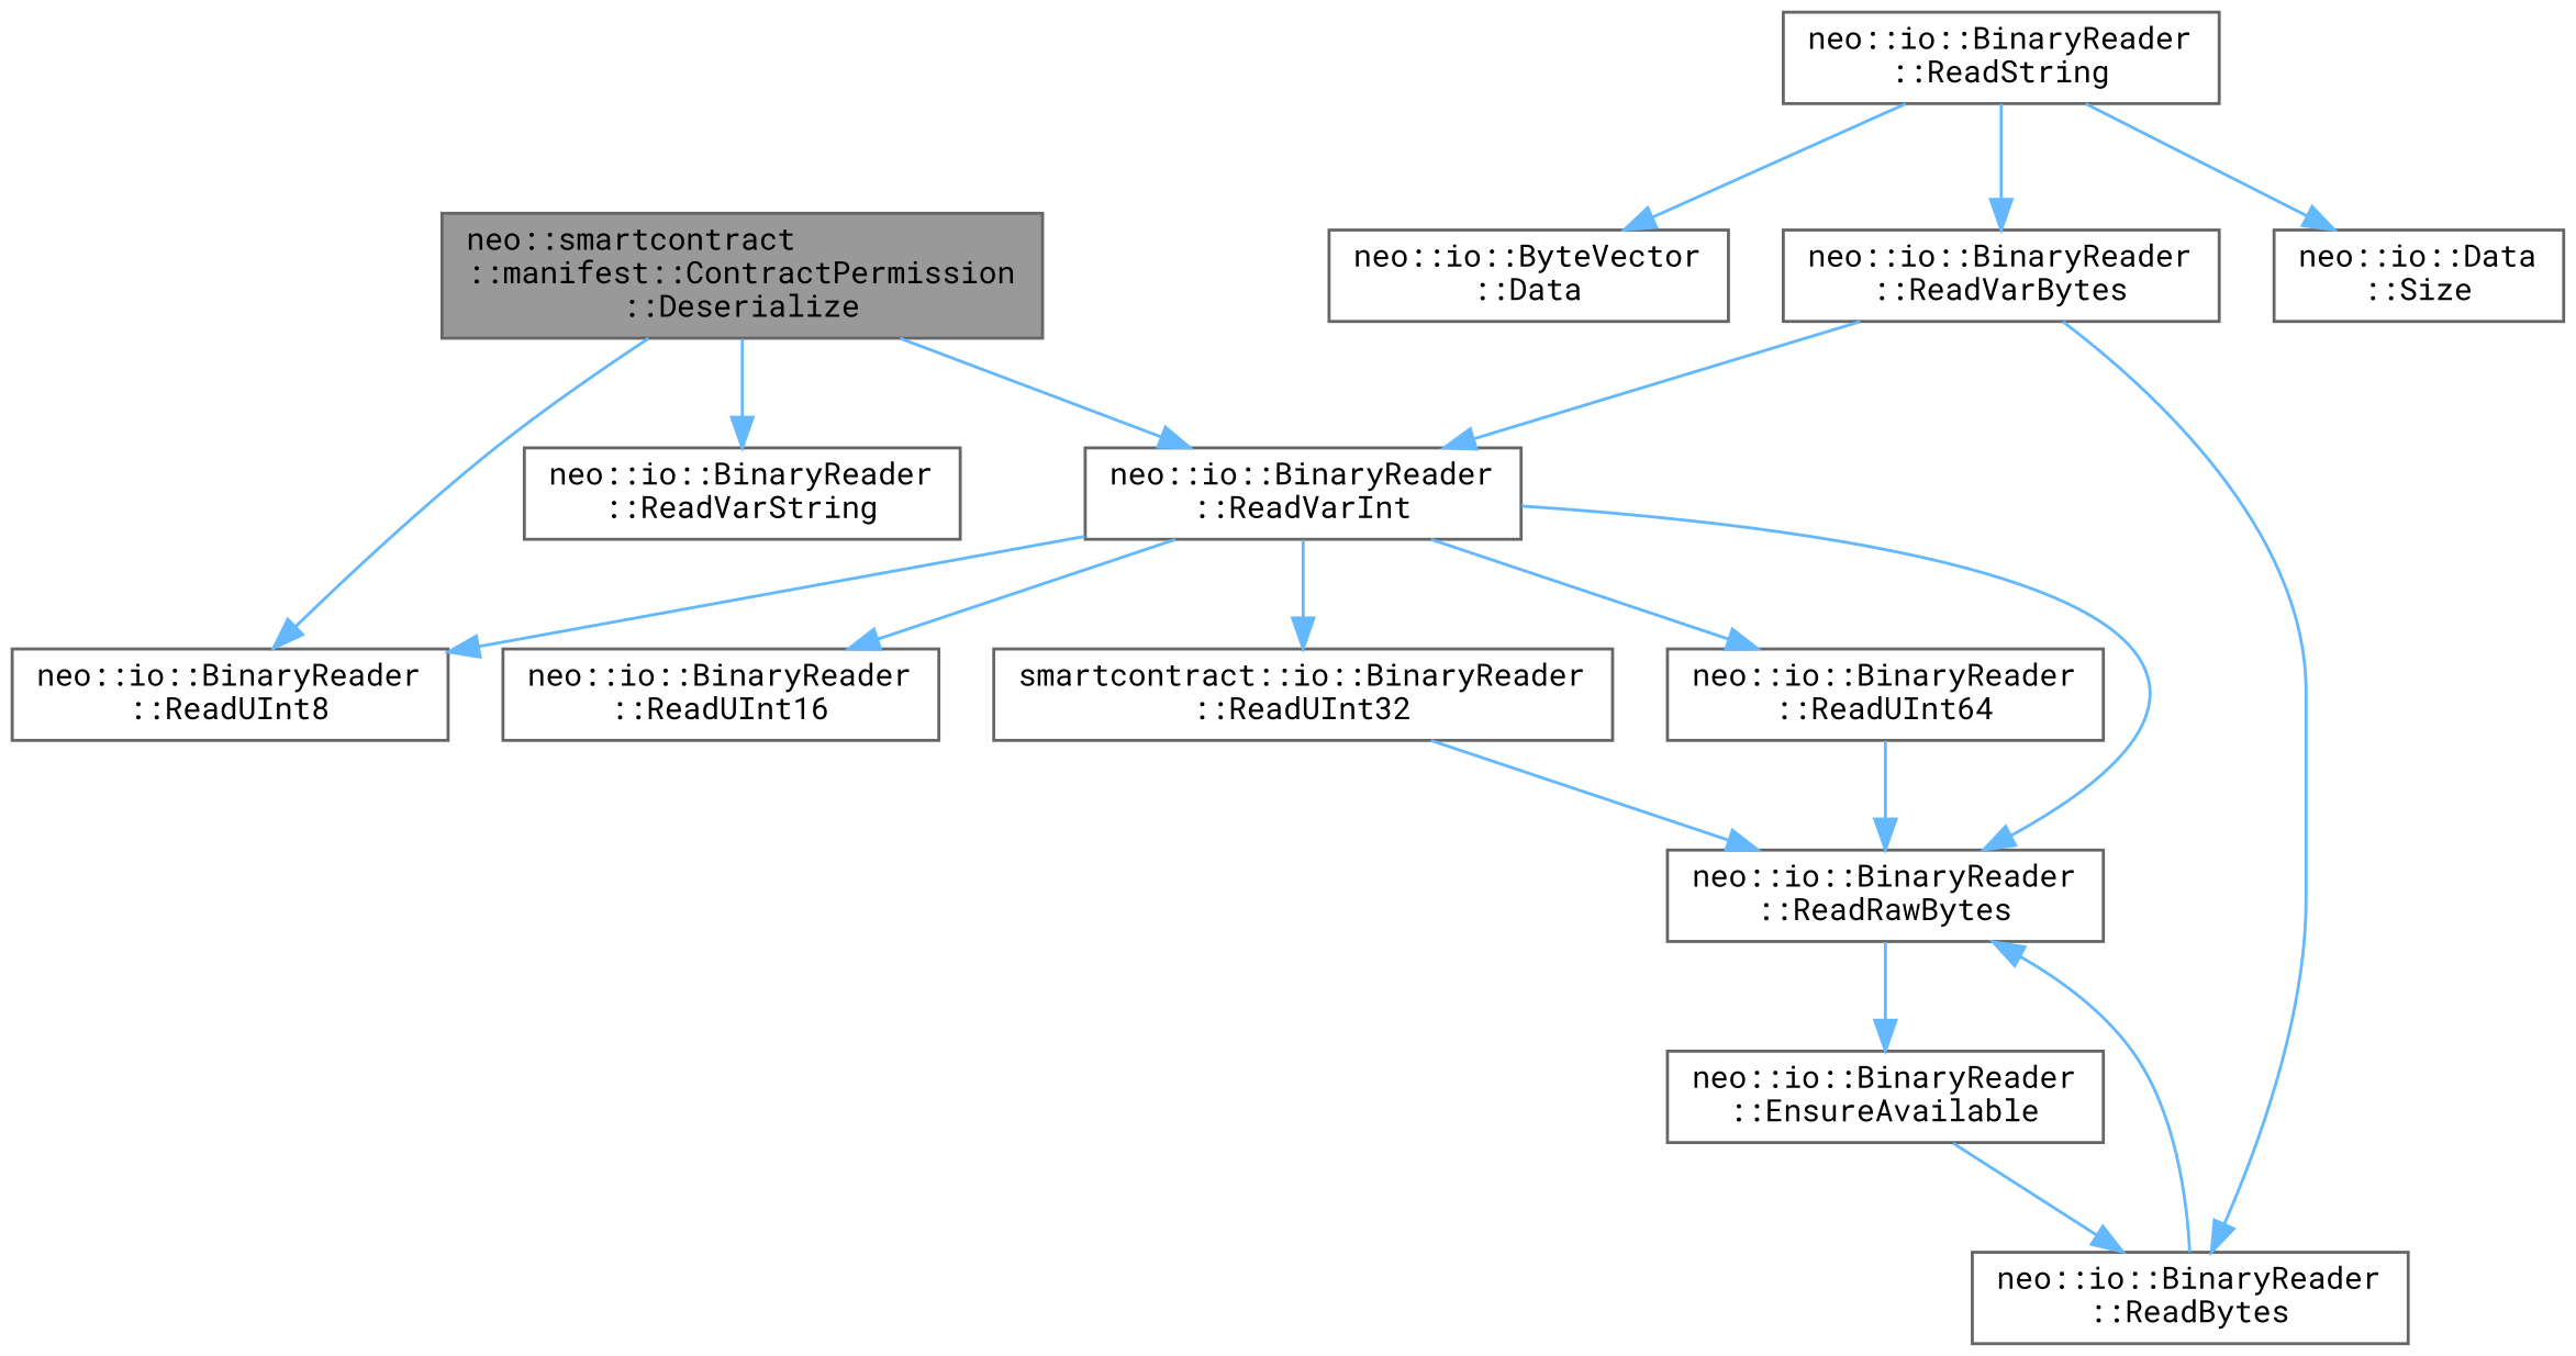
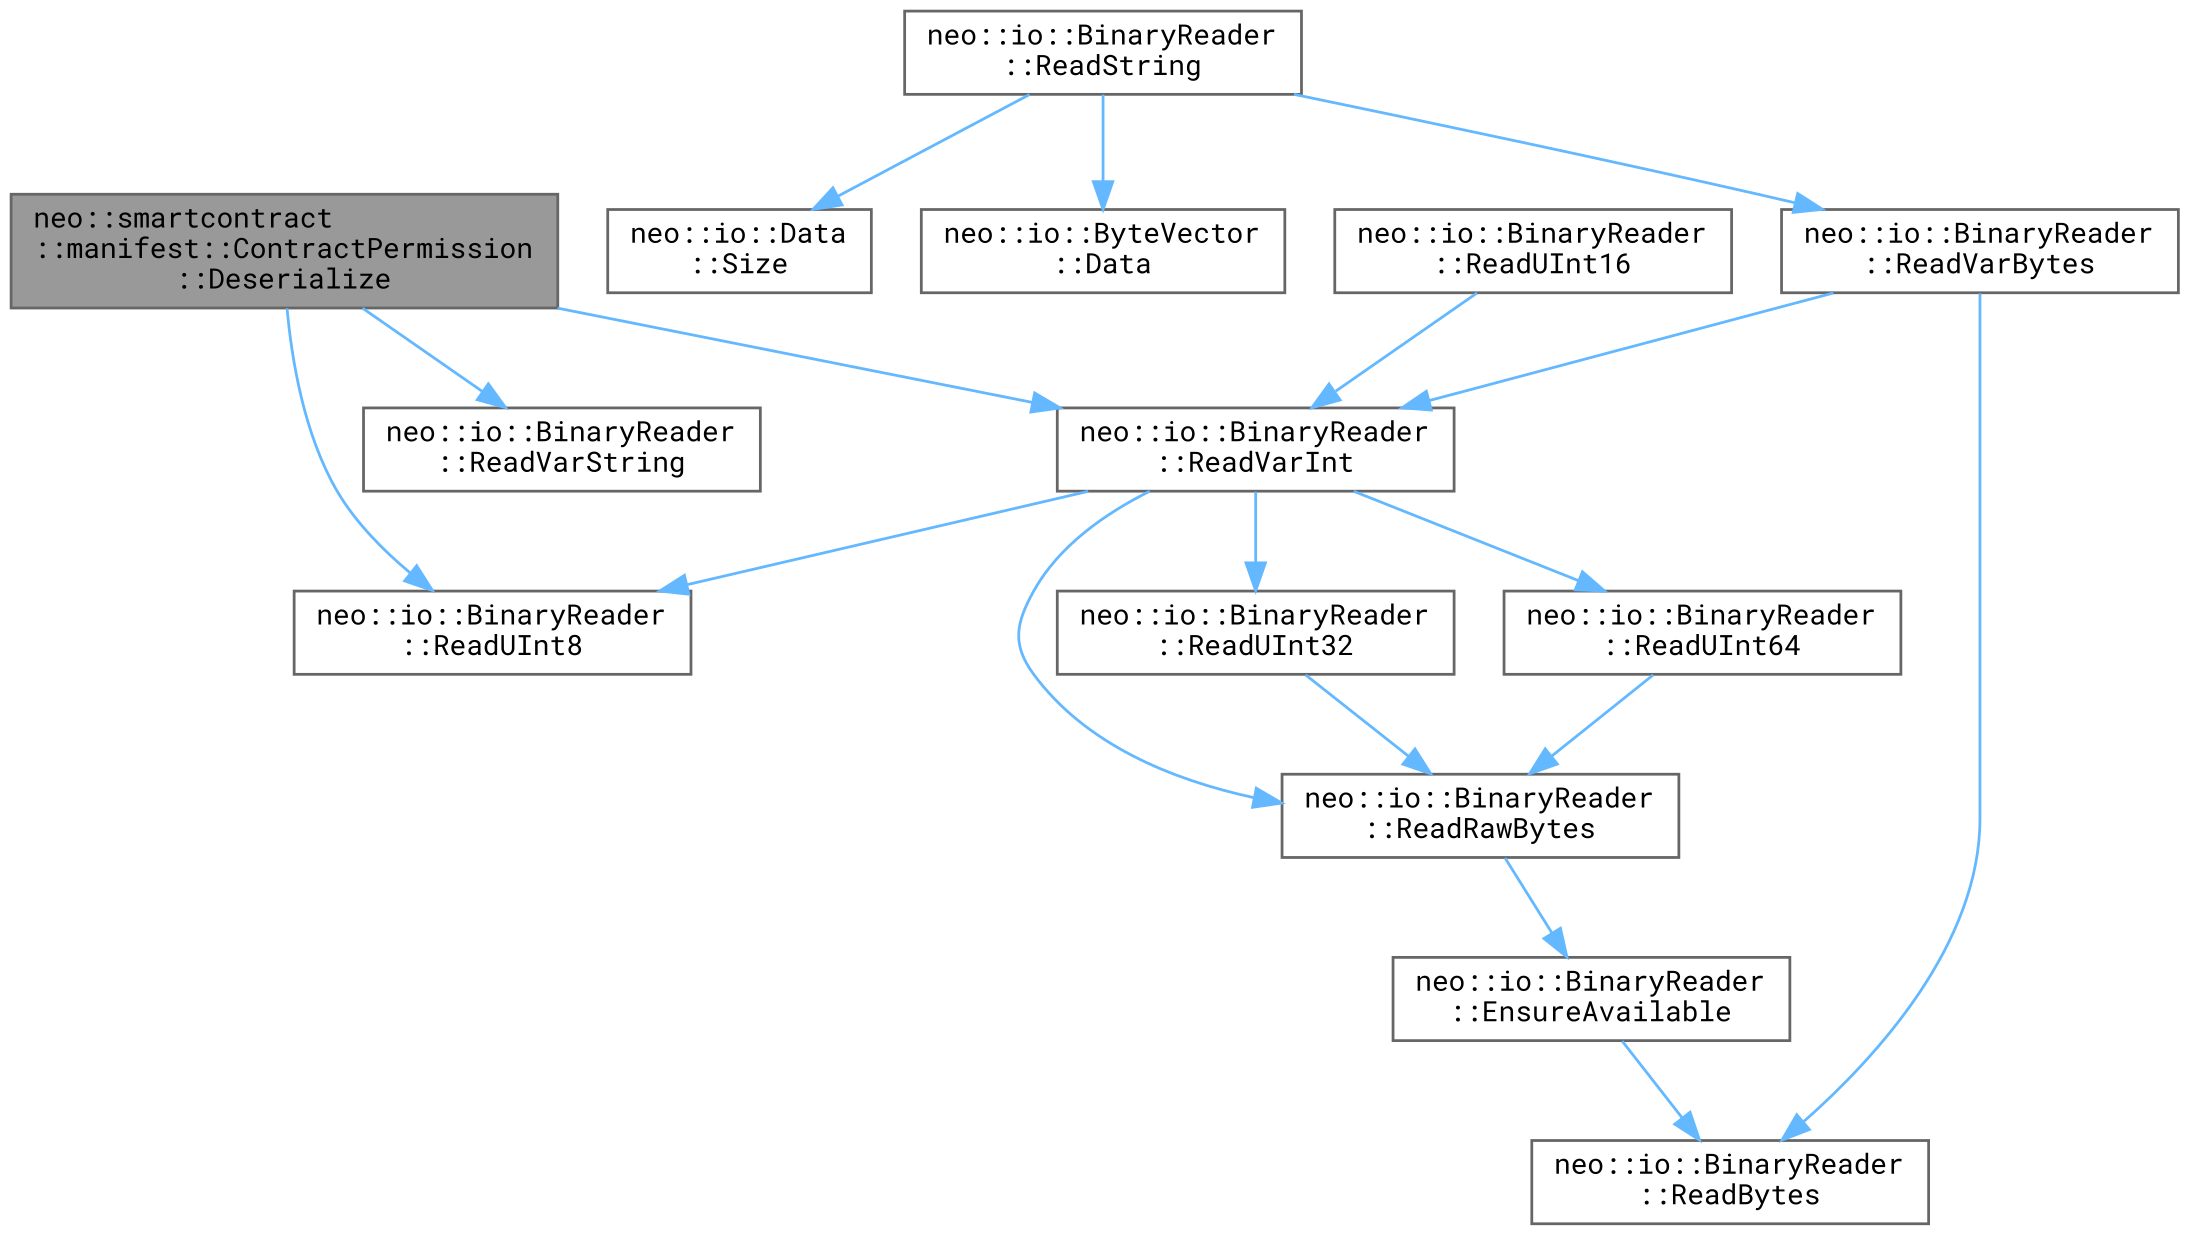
  digraph {
    fontname="Roboto Mono"
    rankdir=TB
    node [color=grey40 fillcolor=white fontname="Roboto Mono" fontsize=10 shape=box style=filled]
    edge [color=steelblue1 fontname="Roboto Mono" fontsize=10 labelfontname=Helvetica labelfontsize=10 style=solid]
    n1 [color=gray40 fillcolor=grey60 fontcolor=black height=0.2 label="neo::smartcontract\l::manifest::ContractPermission\l::Deserialize" width=0.4]
    n2 [height=0.2 label="neo::io::BinaryReader\l::ReadUInt8" width=0.4]
    n3 [height=0.2 label="neo::io::BinaryReader\l::ReadVarInt" width=0.4]
    n4 [height=0.2 label="neo::io::BinaryReader\l::ReadVarString" width=0.4]
    n5 [height=0.2 label="neo::io::BinaryReader\l::ReadUInt16" width=0.4]
-   n6 [height=0.2 label="smartcontract::io::BinaryReader\l::ReadUInt32" width=0.4]
+   n6 [height=0.2 label="neo::io::BinaryReader\l::ReadUInt32" width=0.4]
    n7 [height=0.2 label="neo::io::BinaryReader\l::ReadUInt64" width=0.4]
    n8 [height=0.2 label="neo::io::BinaryReader\l::ReadRawBytes" width=0.4]
    n9 [height=0.2 label="neo::io::BinaryReader\l::EnsureAvailable" width=0.4]
    n10 [height=0.2 label="neo::io::BinaryReader\l::ReadBytes" width=0.4]
    n11 [height=0.2 label="neo::io::BinaryReader\l::ReadString" width=0.4]
    n12 [height=0.2 label="neo::io::ByteVector\l::Data" width=0.4]
    n13 [height=0.2 label="neo::io::BinaryReader\l::ReadVarBytes" width=0.4]
    n14 [height=0.2 label="neo::io::Data\l::Size" width=0.4]
    n1 -> n2
    n1 -> n3
    n1 -> n4
    n3 -> n2
-   n3 -> n5
+   n5 -> n3
    n3 -> n6
    n3 -> n7
    n3 -> n8
    n6 -> n8
    n7 -> n8
    n8 -> n9
    n9 -> n10
-   n10 -> n8
    n11 -> n12
    n11 -> n13
    n11 -> n14
    n13 -> n3
    n13 -> n10
  }
